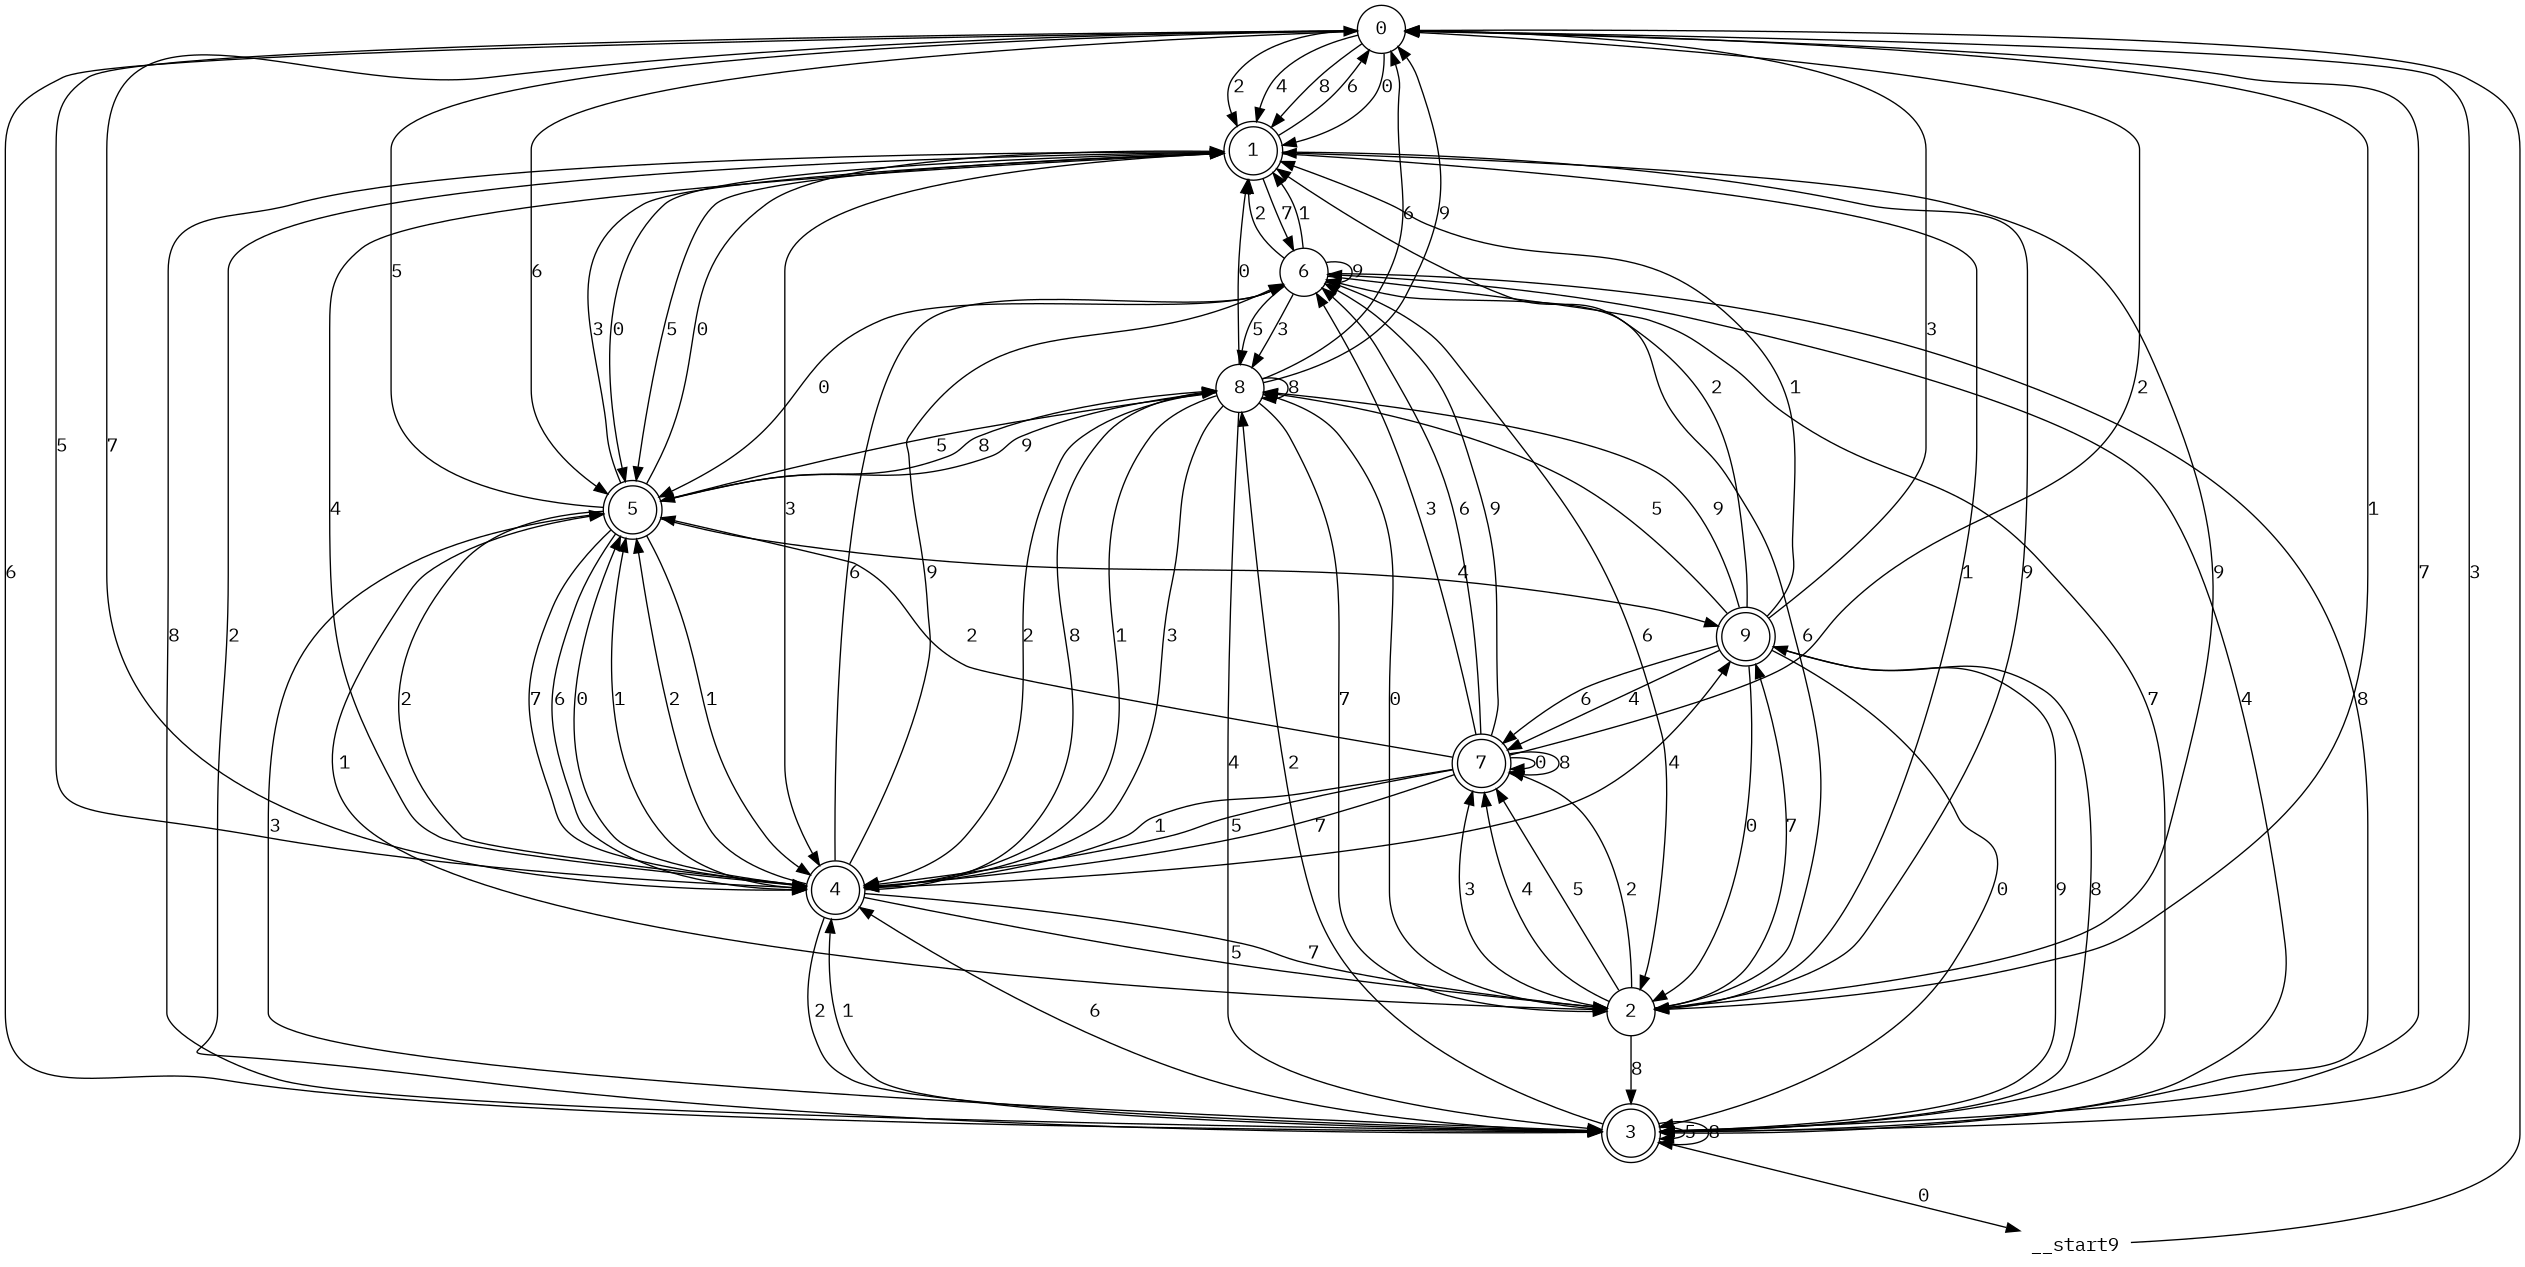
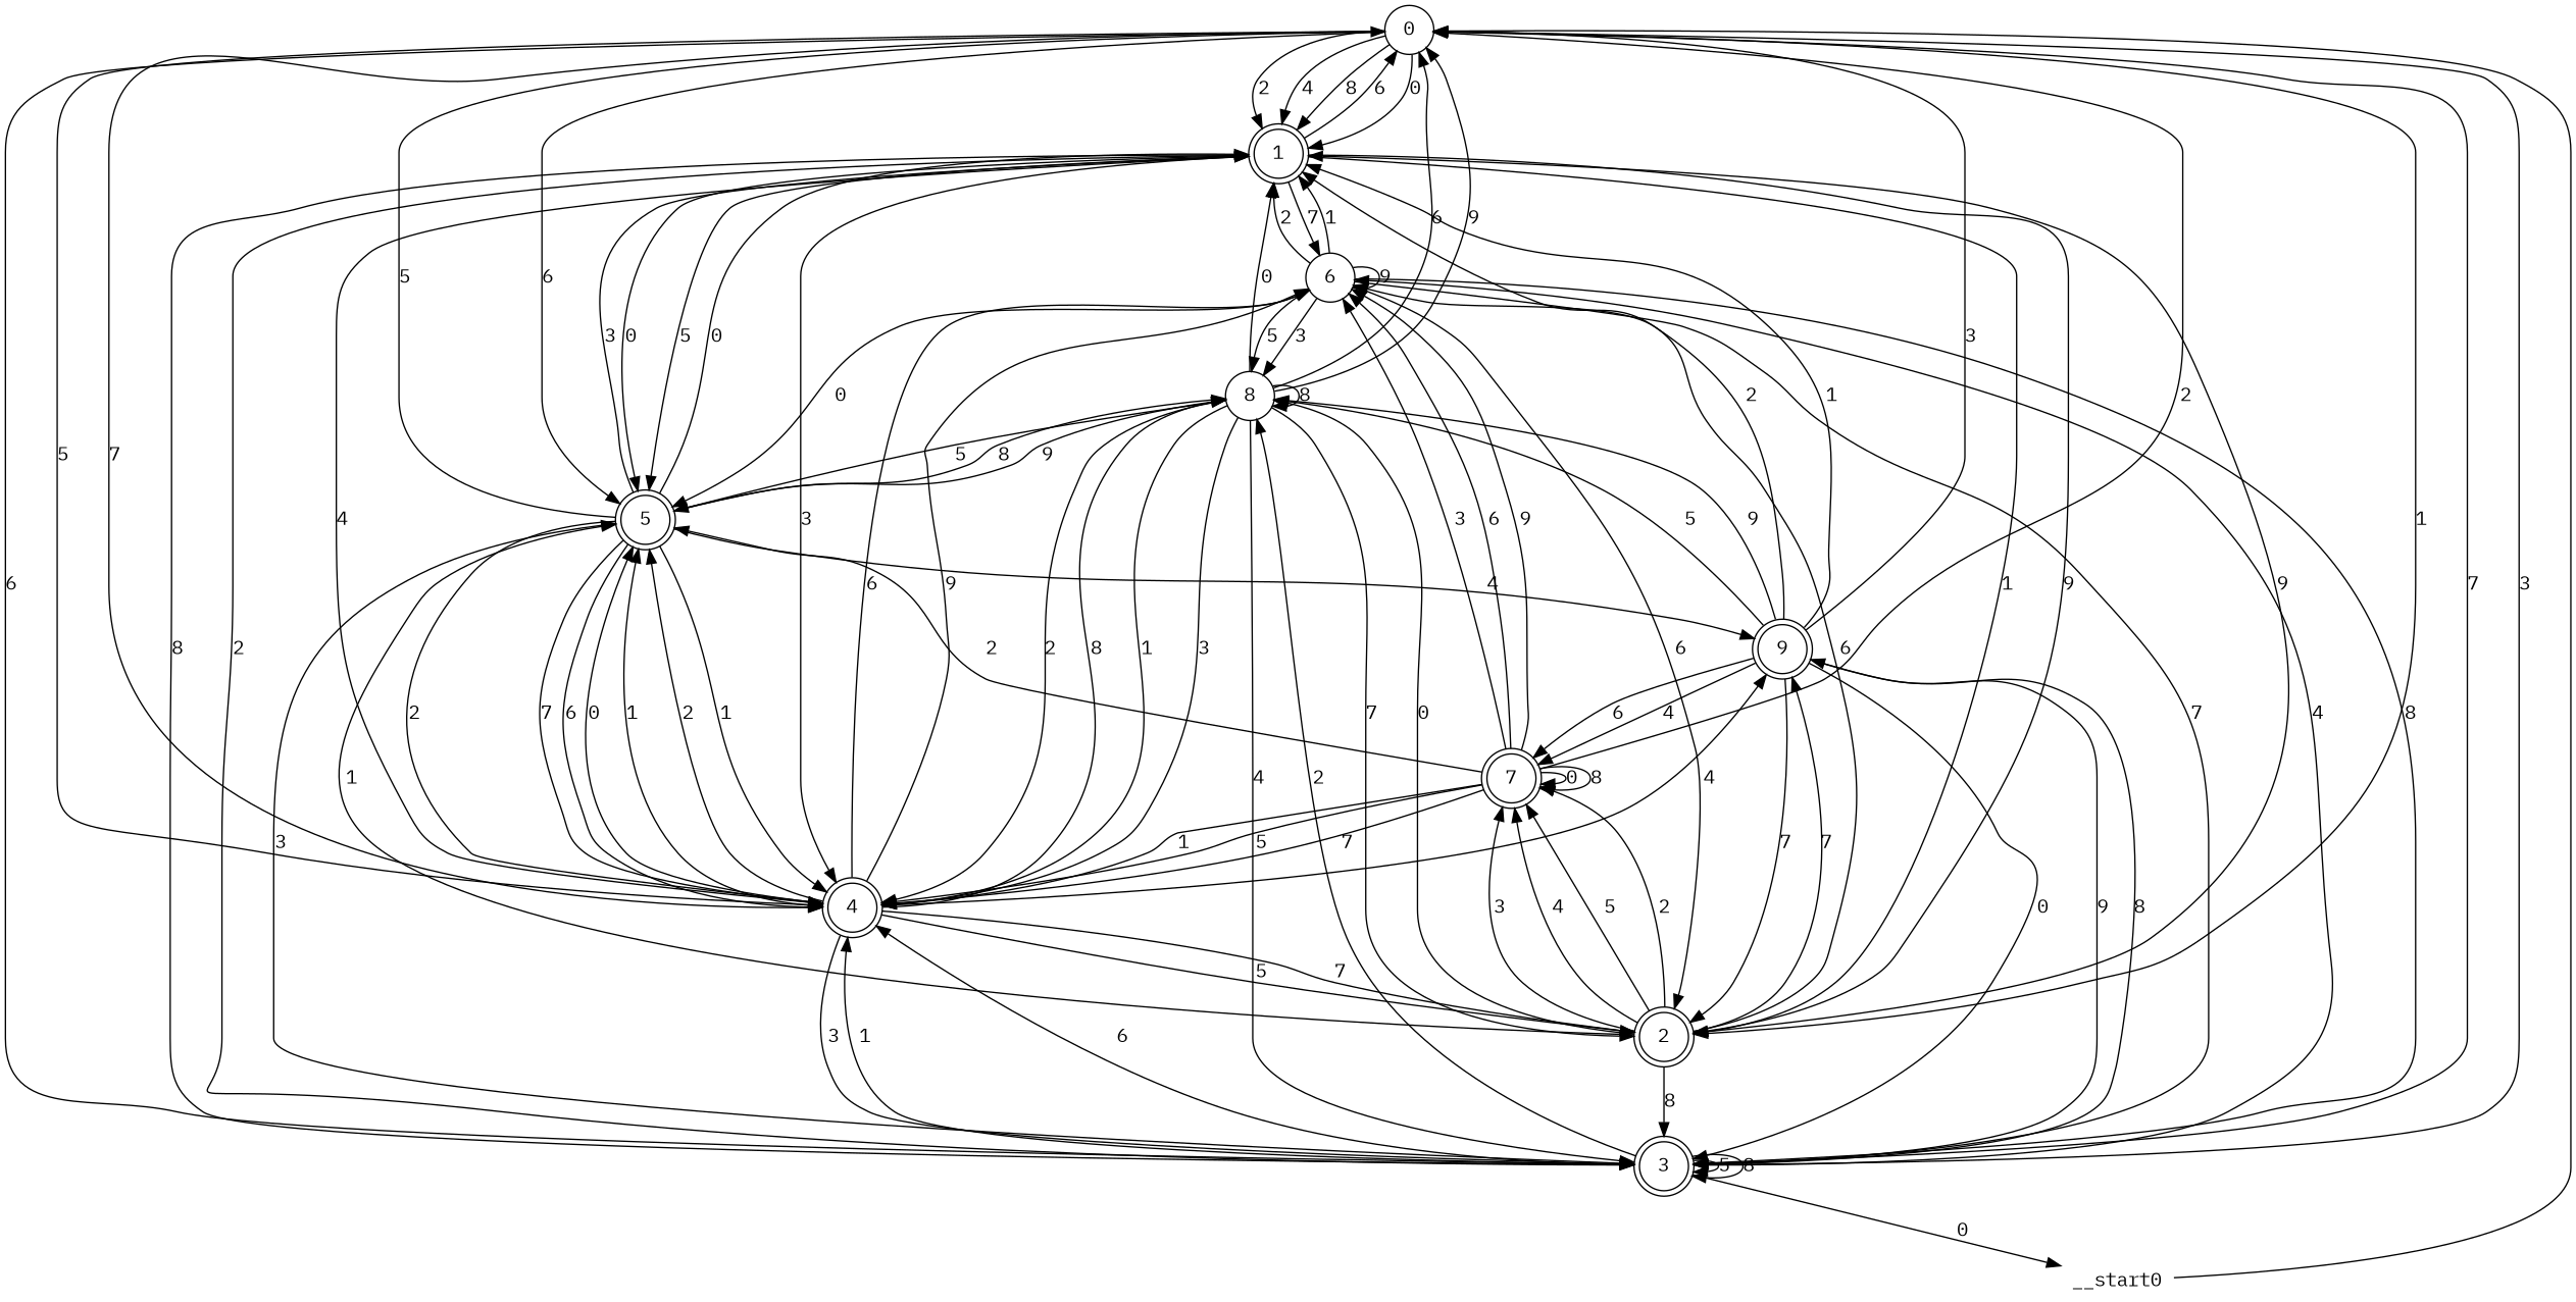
  digraph {
    fontname="IBM Plex Mono"
    node [fontname="IBM Plex Mono" shape=doublecircle]
    edge [fontname="IBM Plex Mono"]
    n1 [label=0 shape=circle]
    n2 [label=1]
-   n3 [label=2 shape=circle]
+   n3 [label=2]
    n4 [label=3]
    n5 [label=4]
    n6 [label=5]
    n7 [label=6 shape=circle]
    n8 [label=7]
    n9 [label=8 shape=circle]
    n10 [label=9]
-   __start0 [height=0 shape=none width=0 label=__start9]
+   __start0 [height=0 shape=none width=0]
    n1 -> n2 [label=0]
    n1 -> n2 [label=2]
    n1 -> n2 [label=4]
    n1 -> n2 [label=8]
    n1 -> n3 [label=1]
    n1 -> n4 [label=3]
    n1 -> n4 [label=6]
    n1 -> n5 [label=5]
    n1 -> n5 [label=7]
    n1 -> n6 [label=6]
    n2 -> n1 [label=6]
    n2 -> n3 [label=1]
    n2 -> n3 [label=9]
    n2 -> n4 [label=2]
    n2 -> n4 [label=8]
    n2 -> n5 [label=3]
    n2 -> n6 [label=0]
    n2 -> n6 [label=5]
    n2 -> n7 [label=7]
    n3 -> n2 [label=9]
    n3 -> n4 [label=8]
    n3 -> n6 [label=1]
    n3 -> n7 [label=6]
    n3 -> n8 [label=2]
    n3 -> n8 [label=3]
    n3 -> n8 [label=4]
    n3 -> n8 [label=5]
    n3 -> n9 [label=0]
    n3 -> n10 [label=7]
    n4 -> n1 [label=7]
    n4 -> n4 [label=5]
    n4 -> n4 [label=8]
    n4 -> n5 [label=1]
    n4 -> n5 [label=6]
    n4 -> n6 [label=3]
    n4 -> n7 [label=4]
    n4 -> n9 [label=2]
    n4 -> n10 [label=9]
    n4 -> __start0 [label=0]
    n5 -> n2 [label=4]
    n5 -> n3 [label=5]
    n5 -> n3 [label=7]
-   n5 -> n4 [label=2]
+   n5 -> n4 [label=3]
    n5 -> n6 [label=0]
    n5 -> n6 [label=1]
    n5 -> n6 [label=2]
    n5 -> n7 [label=6]
    n5 -> n7 [label=9]
    n5 -> n9 [label=8]
    n5 -> n10 [label=4]
    n6 -> n1 [label=5]
    n6 -> n2 [label=0]
    n6 -> n2 [label=3]
    n6 -> n5 [label=1]
    n6 -> n5 [label=2]
    n6 -> n5 [label=6]
    n6 -> n5 [label=7]
    n6 -> n9 [label=8]
    n6 -> n9 [label=9]
    n6 -> n10 [label=4]
    n7 -> n2 [label=1]
    n7 -> n2 [label=2]
    n7 -> n3 [label=6]
    n7 -> n4 [label=7]
    n7 -> n4 [label=8]
    n7 -> n6 [label=0]
    n7 -> n7 [label=9]
    n7 -> n9 [label=3]
    n7 -> n9 [label=5]
    n8 -> n1 [label=2]
    n8 -> n5 [label=1]
    n8 -> n5 [label=5]
    n8 -> n5 [label=7]
    n8 -> n6 [label=2]
    n8 -> n7 [label=3]
    n8 -> n7 [label=6]
    n8 -> n7 [label=9]
    n8 -> n8 [label=0]
    n8 -> n8 [label=8]
    n9 -> n1 [label=6]
    n9 -> n1 [label=9]
    n9 -> n2 [label=0]
    n9 -> n3 [label=7]
    n9 -> n4 [label=4]
    n9 -> n5 [label=1]
    n9 -> n5 [label=2]
    n9 -> n5 [label=3]
    n9 -> n6 [label=5]
    n9 -> n9 [label=8]
    n10 -> n1 [label=3]
    n10 -> n2 [label=1]
    n10 -> n2 [label=2]
-   n10 -> n3 [label=0]
+   n10 -> n3 [label=7]
    n10 -> n4 [label=0]
    n10 -> n4 [label=8]
    n10 -> n8 [label=4]
    n10 -> n8 [label=6]
    n10 -> n9 [label=5]
    n10 -> n9 [label=9]
    __start0 -> n1
  }
